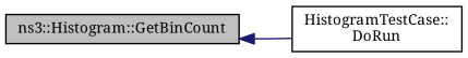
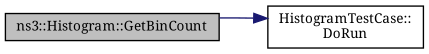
  digraph {
    rankdir=LR
    fontname="Noto Serif"
    node [color=black fontname="Noto Serif" fontsize=10 shape=record style=filled]
    n1 [fillcolor=grey75 fontcolor=black height=0.2 label="ns3::Histogram::GetBinCount" width=0.4]
    n2 [fillcolor=white height=0.2 label="HistogramTestCase::\lDoRun" width=0.4]
-   n1 -> n2 [color=midnightblue dir=back fontname="Noto Serif" fontsize=10 labelfontname=Helvetica labelfontsize=10 style=solid]
+   n2 -> n1 [color=midnightblue dir=back fontname="Noto Serif" fontsize=10 labelfontname=Helvetica labelfontsize=10 style=solid]
  }
